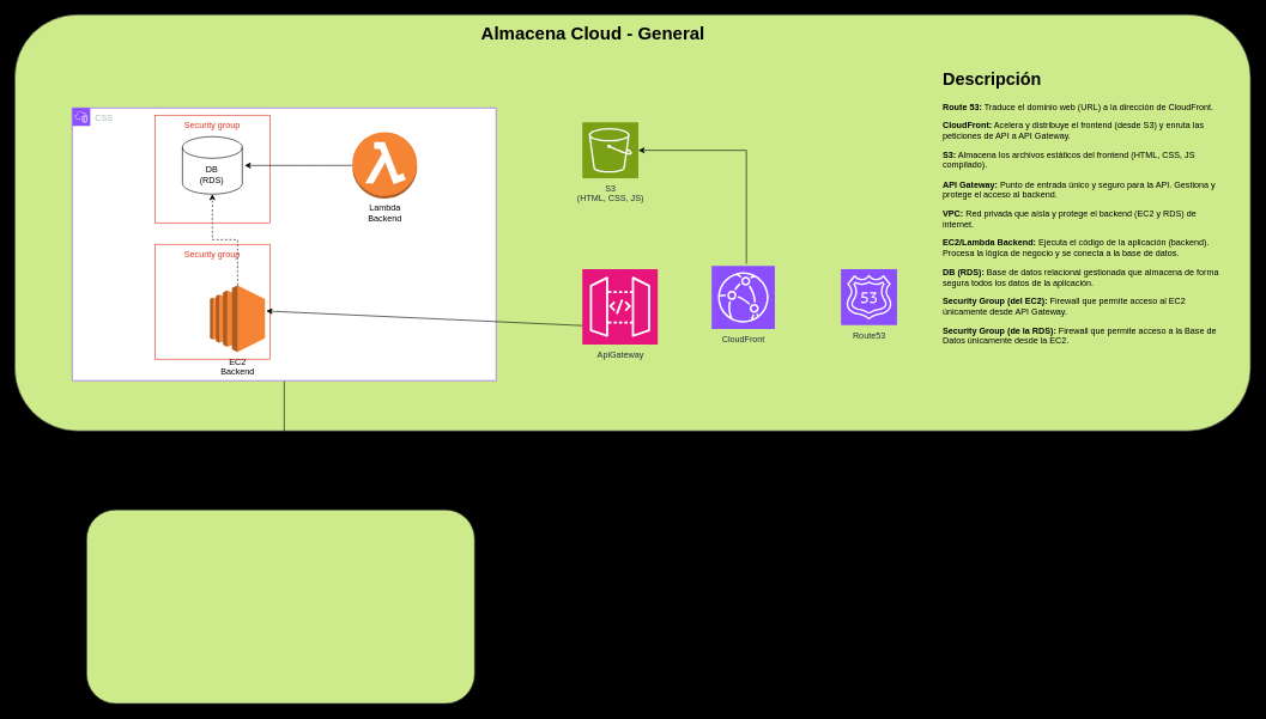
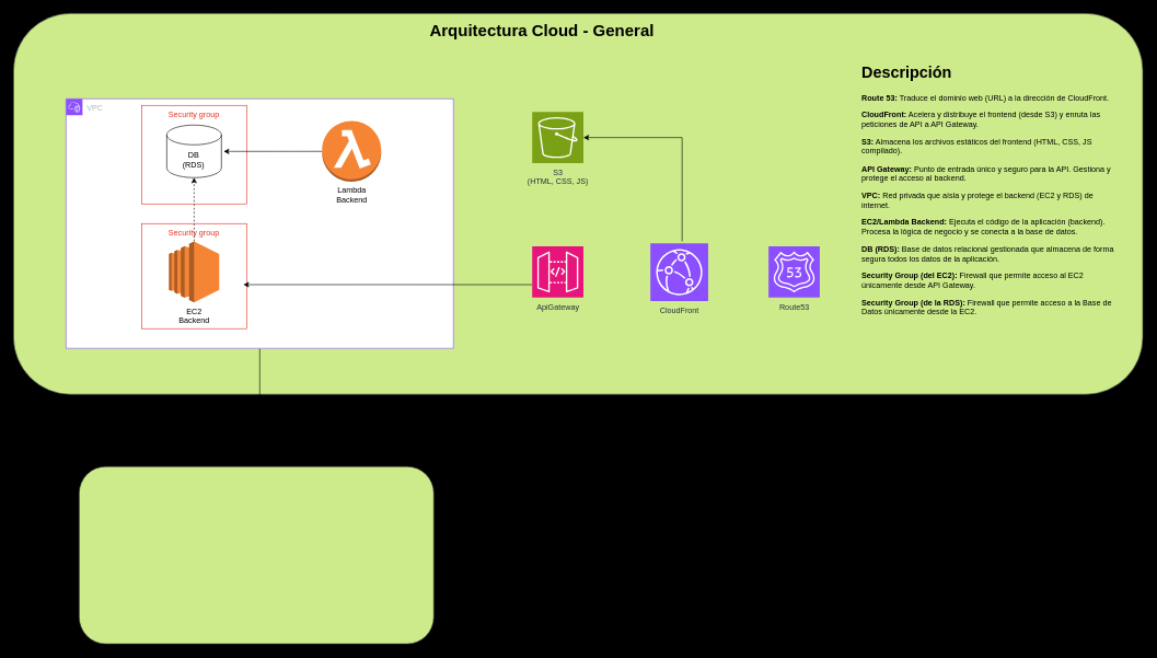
  <mxCell id="0" />
  <mxCell id="1" parent="0" />
  <mxCell id="2" value="" style="rounded=1;whiteSpace=wrap;html=1;fillColor=#cdeb8b;strokeColor=#36393d;" parent="1" vertex="1"><mxGeometry x="20" y="20" width="1720" height="580" as="geometry" /></mxCell>
  <mxCell id="3" style="edgeStyle=orthogonalEdgeStyle;rounded=0;orthogonalLoop=1;jettySize=auto;html=1;entryX=0.51;entryY=0.004;entryDx=0;entryDy=0;entryPerimeter=0;" parent="1" source="4" target="19" edge="1"><mxGeometry relative="1" as="geometry"><mxPoint x="495" y="670" as="targetPoint" /><Array as="points" /></mxGeometry></mxCell>
- <mxCell id="4" value="CSS" style="points=[[0,0],[0.25,0],[0.5,0],[0.75,0],[1,0],[1,0.25],[1,0.5],[1,0.75],[1,1],[0.75,1],[0.5,1],[0.25,1],[0,1],[0,0.75],[0,0.5],[0,0.25]];outlineConnect=0;gradientColor=none;html=1;whiteSpace=wrap;fontSize=12;fontStyle=0;container=1;pointerEvents=0;collapsible=0;recursiveResize=0;shape=mxgraph.aws4.group;grIcon=mxgraph.aws4.group_vpc2;strokeColor=#8C4FFF;fillColor=default;verticalAlign=top;align=left;spacingLeft=30;fontColor=#AAB7B8;dashed=0;" parent="1" vertex="1"><mxGeometry x="100" y="150" width="590" height="380" as="geometry" /></mxCell>
- <mxCell id="5" value="EC2&lt;br&gt;Backend" style="outlineConnect=0;dashed=0;verticalLabelPosition=bottom;verticalAlign=top;align=center;html=1;shape=mxgraph.aws3.ec2;fillColor=#F58534;gradientColor=none;" parent="4" vertex="1"><mxGeometry x="191.75" y="247" width="76.5" height="93" as="geometry" /></mxCell>
+ <mxCell id="4" value="VPC" style="points=[[0,0],[0.25,0],[0.5,0],[0.75,0],[1,0],[1,0.25],[1,0.5],[1,0.75],[1,1],[0.75,1],[0.5,1],[0.25,1],[0,1],[0,0.75],[0,0.5],[0,0.25]];outlineConnect=0;gradientColor=none;html=1;whiteSpace=wrap;fontSize=12;fontStyle=0;container=1;pointerEvents=0;collapsible=0;recursiveResize=0;shape=mxgraph.aws4.group;grIcon=mxgraph.aws4.group_vpc2;strokeColor=#8C4FFF;fillColor=default;verticalAlign=top;align=left;spacingLeft=30;fontColor=#AAB7B8;dashed=0;" parent="1" vertex="1"><mxGeometry x="100" y="150" width="590" height="380" as="geometry" /></mxCell>
+ <mxCell id="5" value="EC2&lt;br&gt;Backend" style="outlineConnect=0;dashed=0;verticalLabelPosition=bottom;verticalAlign=top;align=center;html=1;shape=mxgraph.aws3.ec2;fillColor=#F58534;gradientColor=none;" parent="4" vertex="1"><mxGeometry x="156.75" y="217" width="76.5" height="93" as="geometry" /></mxCell>
  <mxCell id="6" value="DB&lt;br&gt;(RDS)" style="shape=cylinder3;whiteSpace=wrap;html=1;boundedLbl=1;backgroundOutline=1;size=15;" parent="4" vertex="1"><mxGeometry x="153.38" y="40" width="83.25" height="80" as="geometry" /></mxCell>
  <mxCell id="7" style="edgeStyle=orthogonalEdgeStyle;rounded=0;orthogonalLoop=1;jettySize=auto;html=1;entryX=0.5;entryY=1;entryDx=0;entryDy=0;entryPerimeter=0;dashed=1;" parent="4" source="5" target="6" edge="1"><mxGeometry relative="1" as="geometry" /></mxCell>
  <mxCell id="8" value="Security group" style="fillColor=none;strokeColor=#DD3522;verticalAlign=top;fontStyle=0;fontColor=#DD3522;whiteSpace=wrap;html=1;" parent="4" vertex="1"><mxGeometry x="115.01" y="190" width="160" height="160" as="geometry" /></mxCell>
  <mxCell id="9" value="Security group" style="fillColor=none;strokeColor=#DD3522;verticalAlign=top;fontStyle=0;fontColor=#DD3522;whiteSpace=wrap;html=1;" parent="4" vertex="1"><mxGeometry x="115" y="10" width="160" height="150" as="geometry" /></mxCell>
  <mxCell id="10" value="Lambda&lt;br&gt;Backend" style="outlineConnect=0;dashed=0;verticalLabelPosition=bottom;verticalAlign=top;align=center;html=1;shape=mxgraph.aws3.lambda_function;fillColor=#F58534;gradientColor=none;" parent="4" vertex="1"><mxGeometry x="390" y="33.75" width="90" height="92.5" as="geometry" /></mxCell>
  <mxCell id="11" style="edgeStyle=none;html=1;exitX=0;exitY=0.5;exitDx=0;exitDy=0;exitPerimeter=0;entryX=0.781;entryY=0.467;entryDx=0;entryDy=0;entryPerimeter=0;" parent="4" source="10" target="9" edge="1"><mxGeometry relative="1" as="geometry" /></mxCell>
  <mxCell id="12" value="S3&lt;br&gt;(HTML, CSS, JS)" style="sketch=0;points=[[0,0,0],[0.25,0,0],[0.5,0,0],[0.75,0,0],[1,0,0],[0,1,0],[0.25,1,0],[0.5,1,0],[0.75,1,0],[1,1,0],[0,0.25,0],[0,0.5,0],[0,0.75,0],[1,0.25,0],[1,0.5,0],[1,0.75,0]];outlineConnect=0;fontColor=#232F3E;fillColor=#7AA116;strokeColor=#ffffff;dashed=0;verticalLabelPosition=bottom;verticalAlign=top;align=center;html=1;fontSize=12;fontStyle=0;aspect=fixed;shape=mxgraph.aws4.resourceIcon;resIcon=mxgraph.aws4.s3;" parent="1" vertex="1"><mxGeometry x="810" y="170" width="78" height="78" as="geometry" /></mxCell>
- <mxCell id="13" value="ApiGateway" style="sketch=0;points=[[0,0,0],[0.25,0,0],[0.5,0,0],[0.75,0,0],[1,0,0],[0,1,0],[0.25,1,0],[0.5,1,0],[0.75,1,0],[1,1,0],[0,0.25,0],[0,0.5,0],[0,0.75,0],[1,0.25,0],[1,0.5,0],[1,0.75,0]];outlineConnect=0;fontColor=#232F3E;fillColor=#E7157B;strokeColor=#ffffff;dashed=0;verticalLabelPosition=bottom;verticalAlign=top;align=center;html=1;fontSize=12;fontStyle=0;aspect=fixed;shape=mxgraph.aws4.resourceIcon;resIcon=mxgraph.aws4.api_gateway;" parent="1" vertex="1"><mxGeometry x="810" y="374.5" width="105" height="105" as="geometry" /></mxCell>
+ <mxCell id="13" value="ApiGateway" style="sketch=0;points=[[0,0,0],[0.25,0,0],[0.5,0,0],[0.75,0,0],[1,0,0],[0,1,0],[0.25,1,0],[0.5,1,0],[0.75,1,0],[1,1,0],[0,0.25,0],[0,0.5,0],[0,0.75,0],[1,0.25,0],[1,0.5,0],[1,0.75,0]];outlineConnect=0;fontColor=#232F3E;fillColor=#E7157B;strokeColor=#ffffff;dashed=0;verticalLabelPosition=bottom;verticalAlign=top;align=center;html=1;fontSize=12;fontStyle=0;aspect=fixed;shape=mxgraph.aws4.resourceIcon;resIcon=mxgraph.aws4.api_gateway;" parent="1" vertex="1"><mxGeometry x="810" y="374.5" width="78" height="78" as="geometry" /></mxCell>
  <mxCell id="14" style="edgeStyle=orthogonalEdgeStyle;rounded=0;orthogonalLoop=1;jettySize=auto;html=1;entryX=1;entryY=0.5;entryDx=0;entryDy=0;entryPerimeter=0;" parent="1" target="12" edge="1"><mxGeometry relative="1" as="geometry"><mxPoint x="1038.333" y="367" as="sourcePoint" /><Array as="points"><mxPoint x="1038" y="209" /></Array></mxGeometry></mxCell>
- <mxCell id="15" value="&lt;font style=&quot;font-size: 25px;&quot;&gt;&lt;b style=&quot;&quot;&gt;Almacena Cloud - General&lt;/b&gt;&lt;/font&gt;" style="text;html=1;align=center;verticalAlign=middle;whiteSpace=wrap;rounded=0;" parent="1" vertex="1"><mxGeometry x="630" y="30" width="390" height="30" as="geometry" /></mxCell>
+ <mxCell id="15" value="&lt;font style=&quot;font-size: 25px;&quot;&gt;&lt;b style=&quot;&quot;&gt;Arquitectura Cloud - General&lt;/b&gt;&lt;/font&gt;" style="text;html=1;align=center;verticalAlign=middle;whiteSpace=wrap;rounded=0;" parent="1" vertex="1"><mxGeometry x="630" y="30" width="390" height="30" as="geometry" /></mxCell>
  <mxCell id="16" value="Route53" style="sketch=0;points=[[0,0,0],[0.25,0,0],[0.5,0,0],[0.75,0,0],[1,0,0],[0,1,0],[0.25,1,0],[0.5,1,0],[0.75,1,0],[1,1,0],[0,0.25,0],[0,0.5,0],[0,0.75,0],[1,0.25,0],[1,0.5,0],[1,0.75,0]];outlineConnect=0;fontColor=#232F3E;fillColor=#8C4FFF;strokeColor=#ffffff;dashed=0;verticalLabelPosition=bottom;verticalAlign=top;align=center;html=1;fontSize=12;fontStyle=0;aspect=fixed;shape=mxgraph.aws4.resourceIcon;resIcon=mxgraph.aws4.route_53;" parent="1" vertex="1"><mxGeometry x="1170" y="374.5" width="78" height="78" as="geometry" /></mxCell>
  <mxCell id="17" value="CloudFront" style="sketch=0;points=[[0,0,0],[0.25,0,0],[0.5,0,0],[0.75,0,0],[1,0,0],[0,1,0],[0.25,1,0],[0.5,1,0],[0.75,1,0],[1,1,0],[0,0.25,0],[0,0.5,0],[0,0.75,0],[1,0.25,0],[1,0.5,0],[1,0.75,0]];outlineConnect=0;fontColor=#232F3E;fillColor=#8C4FFF;strokeColor=#ffffff;dashed=0;verticalLabelPosition=bottom;verticalAlign=top;align=center;html=1;fontSize=12;fontStyle=0;aspect=fixed;shape=mxgraph.aws4.resourceIcon;resIcon=mxgraph.aws4.cloudfront;" parent="1" vertex="1"><mxGeometry x="990" y="370" width="88" height="88" as="geometry" /></mxCell>
  <mxCell id="18" value="&lt;h1 style=&quot;margin-top: 0px;&quot;&gt;Descripción&lt;/h1&gt;&lt;p&gt;&lt;b&gt;Route 53:&lt;/b&gt; Traduce el dominio web (URL) a la dirección de CloudFront.&lt;/p&gt;&lt;p&gt;&lt;b&gt;CloudFront:&lt;/b&gt; Acelera y distribuye el frontend (desde S3) y enruta las peticiones de API a API Gateway.&lt;/p&gt;&lt;p&gt;&lt;b&gt;S3:&lt;/b&gt; Almacena los archivos estáticos del frontend (HTML, CSS, JS compilado).&lt;/p&gt;&lt;p&gt;&lt;b&gt;API Gateway:&lt;/b&gt; Punto de entrada único y seguro para la API. Gestiona y protege el acceso al backend.&lt;/p&gt;&lt;p&gt;&lt;b&gt;VPC:&lt;/b&gt; Red privada que aísla y protege el backend (EC2 y RDS) de internet.&lt;/p&gt;&lt;p&gt;&lt;b&gt;EC2/Lambda Backend:&lt;/b&gt; Ejecuta el código de la aplicación (backend). Procesa la lógica de negocio y se conecta a la base de datos.&lt;/p&gt;&lt;p&gt;&lt;b&gt;DB (RDS):&lt;/b&gt; Base de datos relacional gestionada que almacena de forma segura todos los datos de la aplicación.&lt;/p&gt;&lt;p&gt;&lt;b&gt;Security Group (del EC2):&lt;/b&gt; Firewall que permite acceso al EC2 únicamente desde API Gateway.&lt;/p&gt;&lt;p&gt;&lt;b&gt;Security Group (de la RDS):&lt;/b&gt; Firewall que permite acceso a la Base de Datos únicamente desde la EC2.&lt;/p&gt;" style="text;html=1;whiteSpace=wrap;overflow=hidden;rounded=0;" parent="1" vertex="1"><mxGeometry x="1310" y="90" width="387" height="460" as="geometry" /></mxCell>
  <mxCell id="19" value="" style="rounded=1;whiteSpace=wrap;html=1;fillColor=#cdeb8b;strokeColor=#36393d;" parent="1" vertex="1"><mxGeometry x="120" y="710" width="540" height="270" as="geometry" /></mxCell>
  <mxCell id="20" style="edgeStyle=none;html=1;exitX=0;exitY=0.75;exitDx=0;exitDy=0;exitPerimeter=0;entryX=0.969;entryY=0.581;entryDx=0;entryDy=0;entryPerimeter=0;" parent="1" source="13" target="8" edge="1"><mxGeometry relative="1" as="geometry" /></mxCell>
